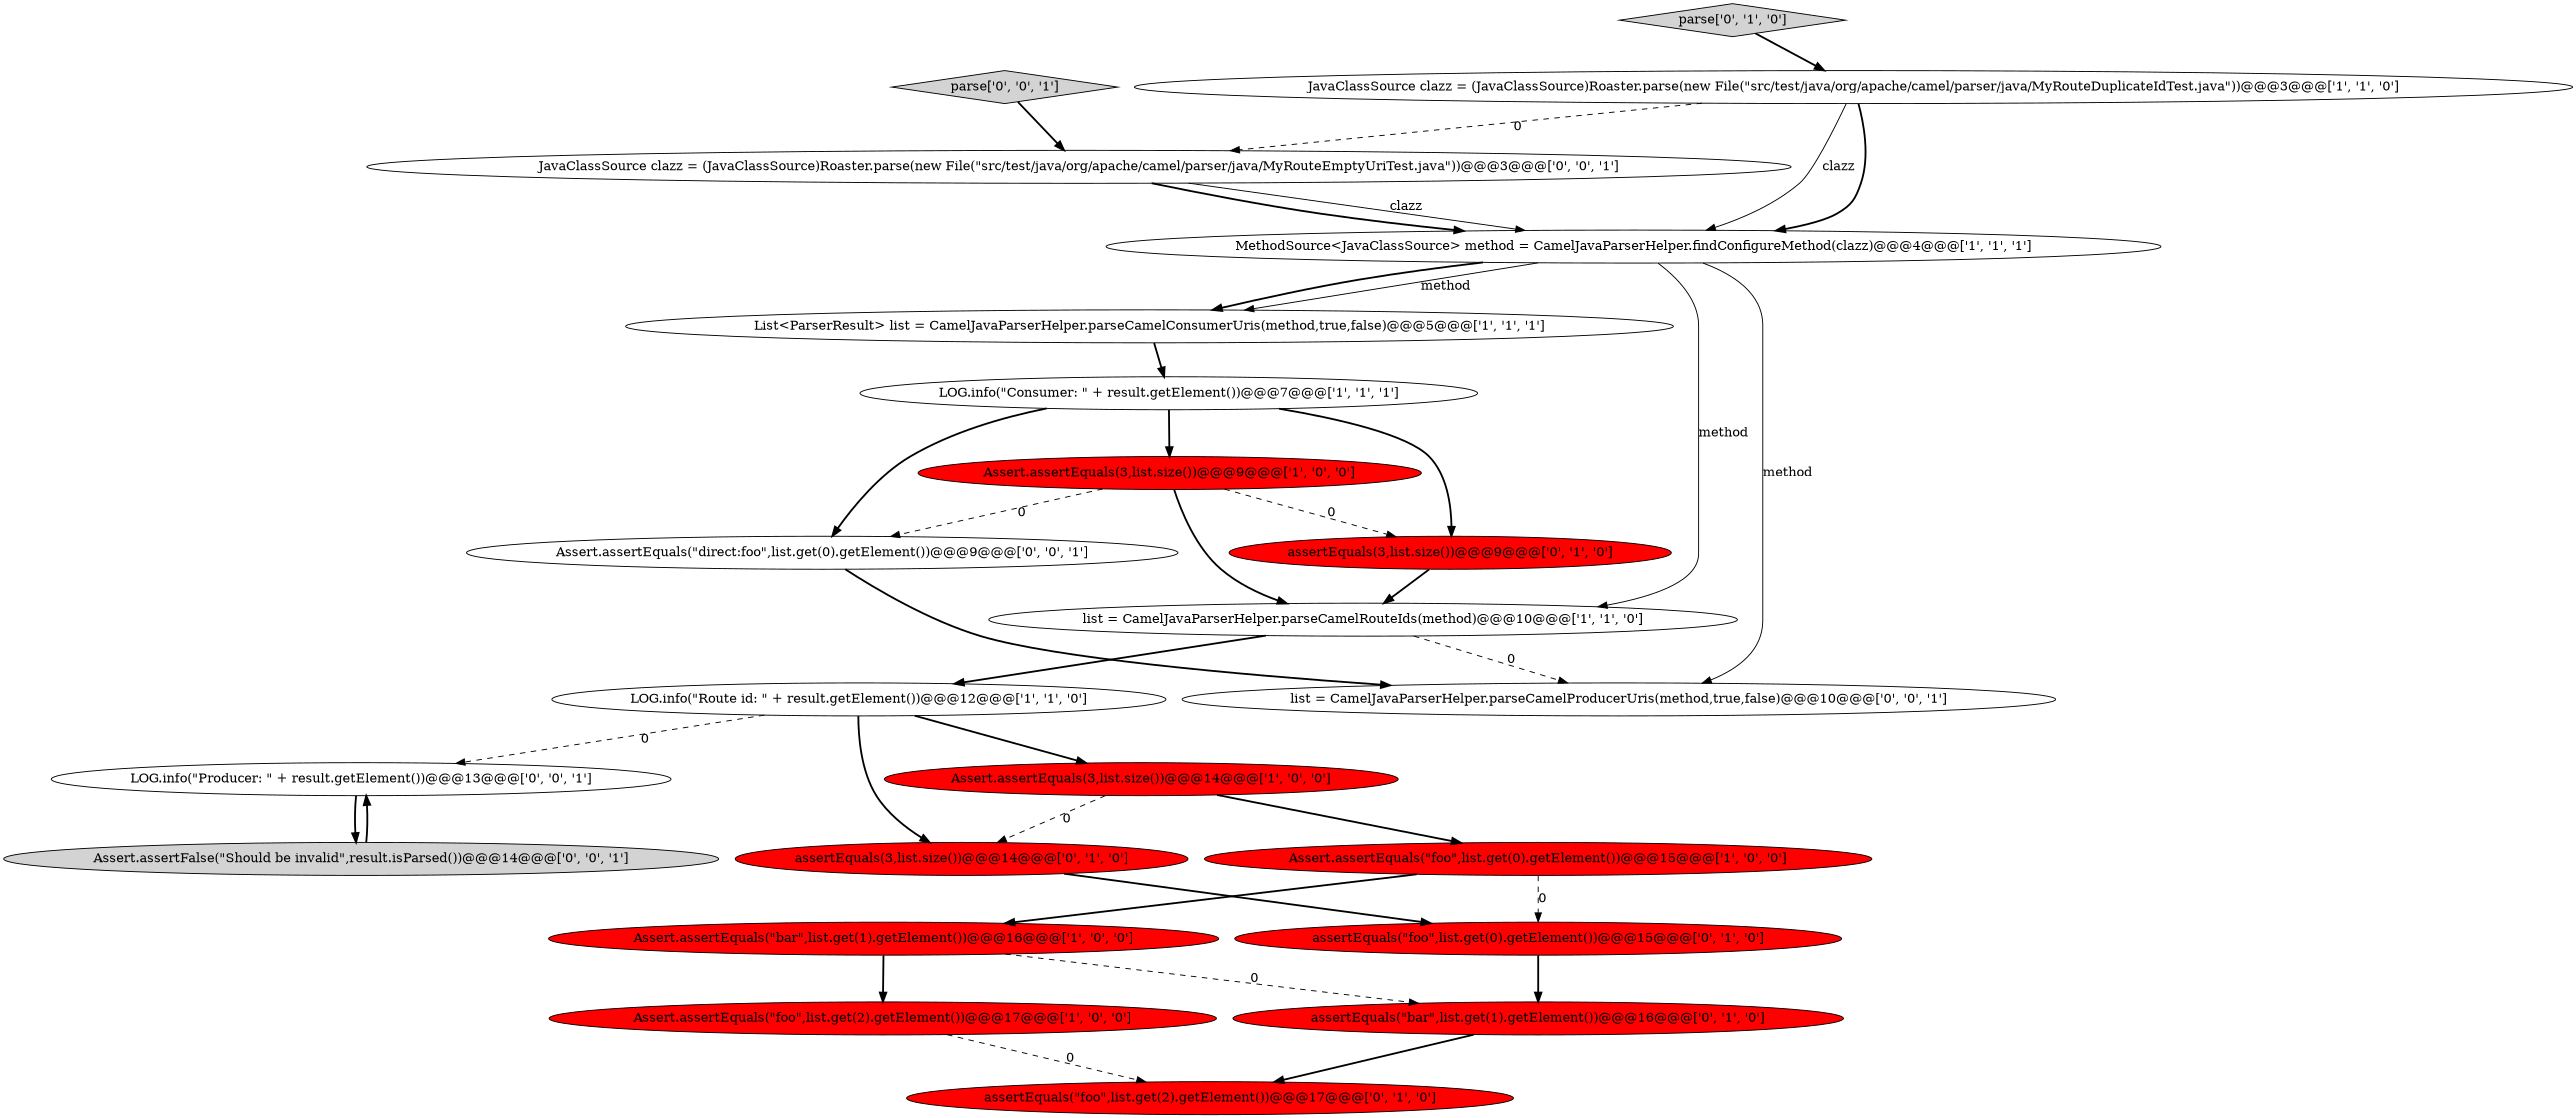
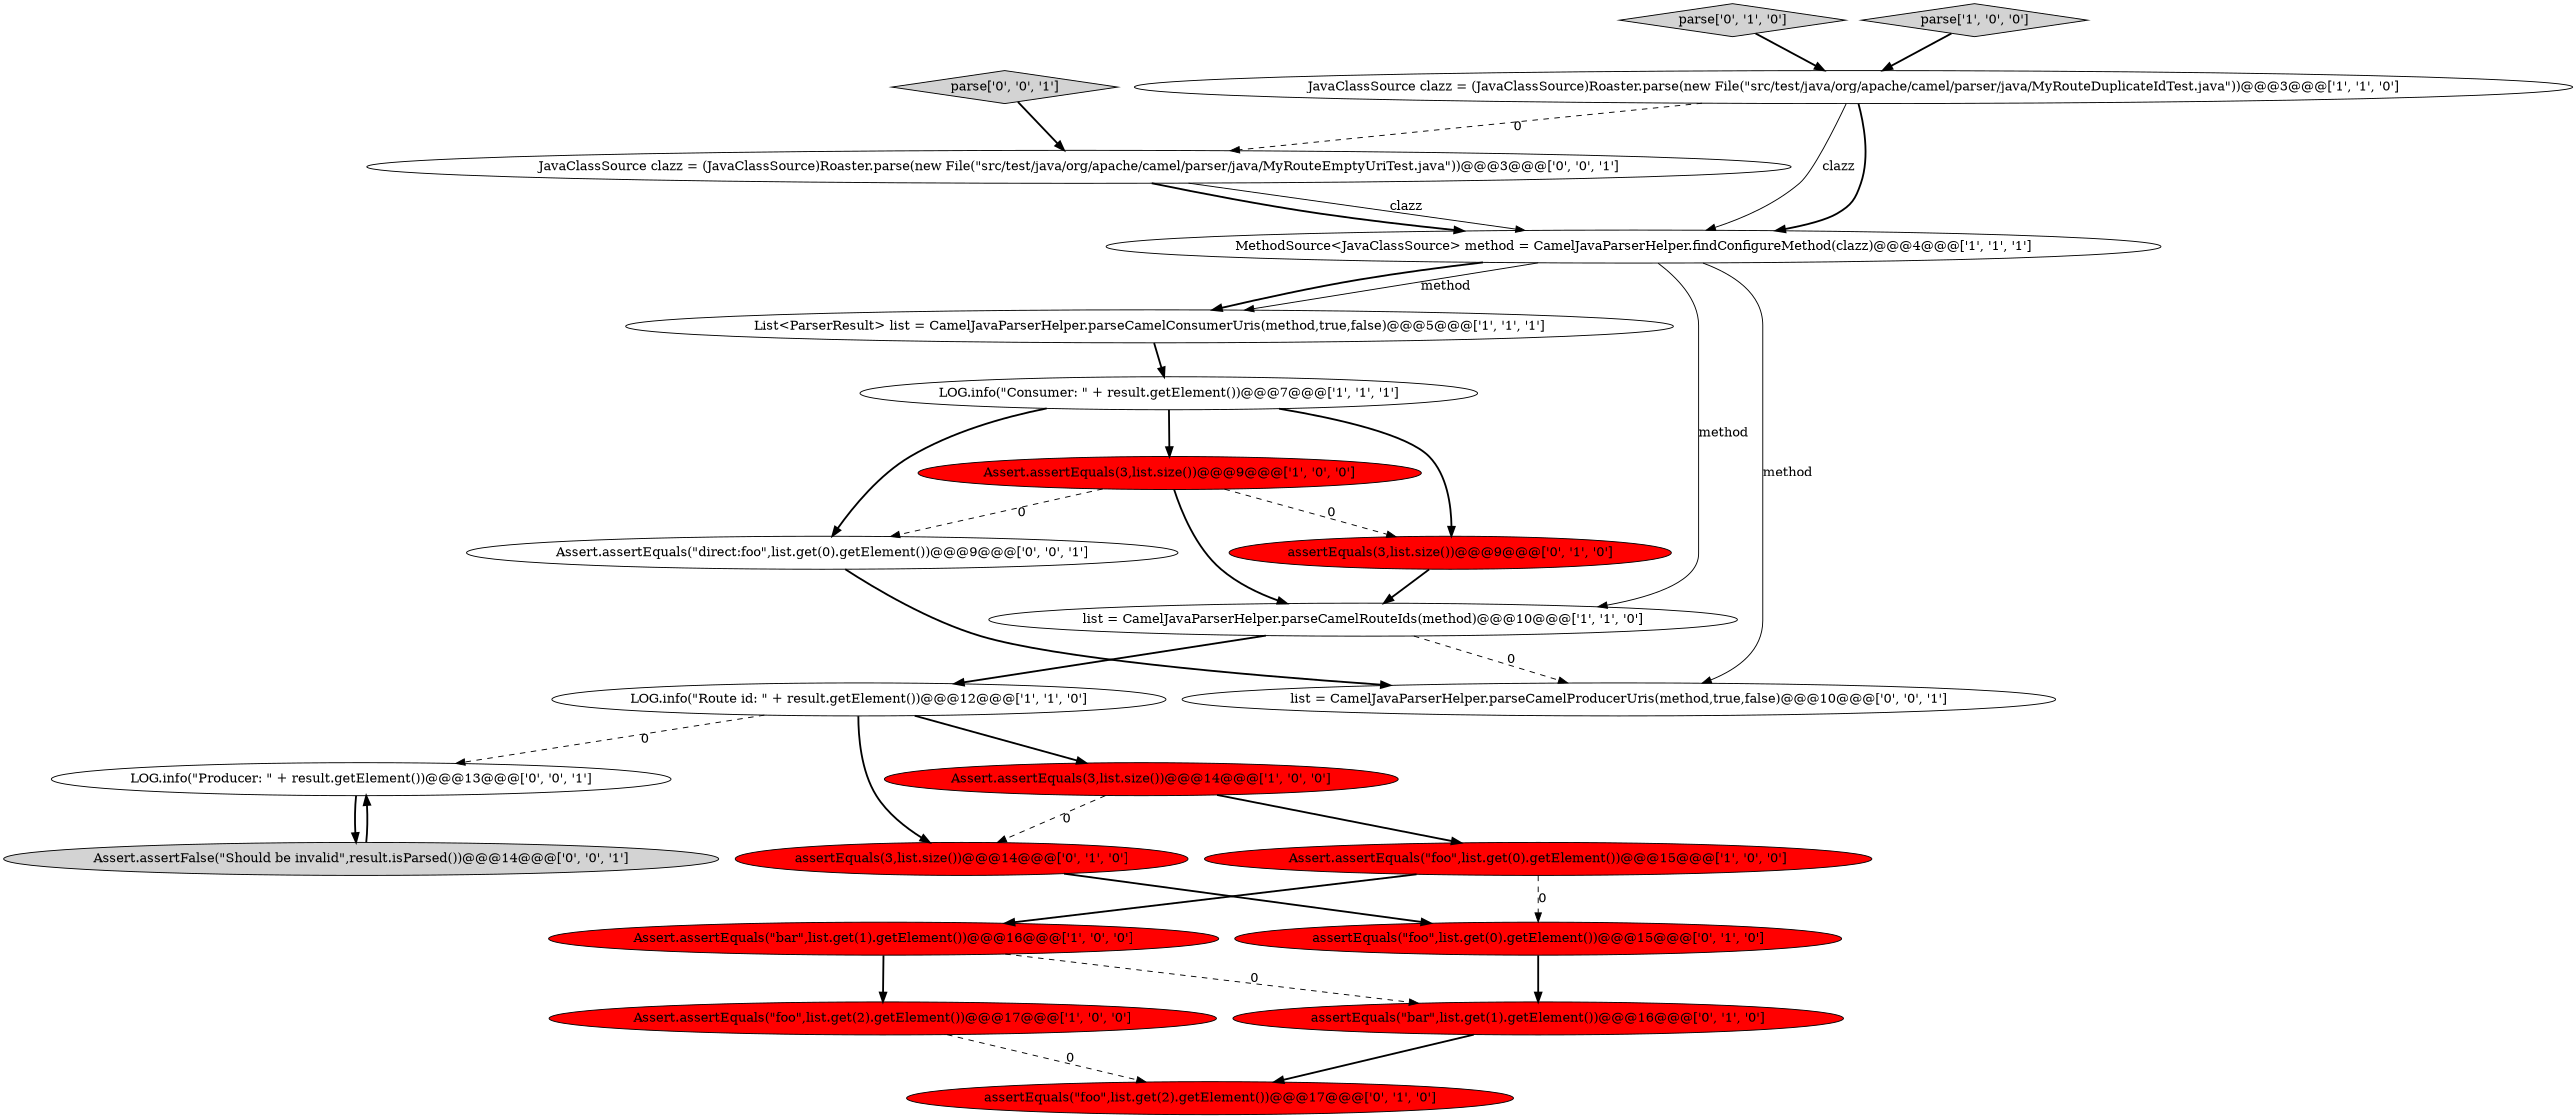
  digraph {
    node [fillcolor=white shape=ellipse style=filled]
    edge [style=bold]
    n1 [label="LOG.info(\"Producer: \" + result.getElement())@@@13@@@['0', '0', '1']"]
    n2 [fillcolor=lightgray label="Assert.assertFalse(\"Should be invalid\",result.isParsed())@@@14@@@['0', '0', '1']"]
    n3 [fillcolor=red label="Assert.assertEquals(\"bar\",list.get(1).getElement())@@@16@@@['1', '0', '0']"]
    n4 [fillcolor=red label="Assert.assertEquals(\"foo\",list.get(2).getElement())@@@17@@@['1', '0', '0']"]
    n5 [fillcolor=red label="assertEquals(\"bar\",list.get(1).getElement())@@@16@@@['0', '1', '0']"]
    n6 [fillcolor=red label="assertEquals(\"foo\",list.get(2).getElement())@@@17@@@['0', '1', '0']"]
    n7 [label="list = CamelJavaParserHelper.parseCamelRouteIds(method)@@@10@@@['1', '1', '0']"]
    n8 [label="list = CamelJavaParserHelper.parseCamelProducerUris(method,true,false)@@@10@@@['0', '0', '1']"]
    n9 [label="LOG.info(\"Route id: \" + result.getElement())@@@12@@@['1', '1', '0']"]
    n10 [fillcolor=red label="Assert.assertEquals(3,list.size())@@@14@@@['1', '0', '0']"]
    n11 [fillcolor=red label="assertEquals(3,list.size())@@@14@@@['0', '1', '0']"]
    n12 [label="MethodSource<JavaClassSource> method = CamelJavaParserHelper.findConfigureMethod(clazz)@@@4@@@['1', '1', '1']"]
    n13 [label="List<ParserResult> list = CamelJavaParserHelper.parseCamelConsumerUris(method,true,false)@@@5@@@['1', '1', '1']"]
    n14 [label="LOG.info(\"Consumer: \" + result.getElement())@@@7@@@['1', '1', '1']"]
    n15 [fillcolor=red label="assertEquals(\"foo\",list.get(0).getElement())@@@15@@@['0', '1', '0']"]
    n16 [fillcolor=red label="Assert.assertEquals(\"foo\",list.get(0).getElement())@@@15@@@['1', '0', '0']"]
    n17 [label="JavaClassSource clazz = (JavaClassSource)Roaster.parse(new File(\"src/test/java/org/apache/camel/parser/java/MyRouteEmptyUriTest.java\"))@@@3@@@['0', '0', '1']"]
    n18 [label="JavaClassSource clazz = (JavaClassSource)Roaster.parse(new File(\"src/test/java/org/apache/camel/parser/java/MyRouteDuplicateIdTest.java\"))@@@3@@@['1', '1', '0']"]
    n19 [fillcolor=lightgray label="parse['0', '1', '0']" shape=diamond]
    n20 [fillcolor=red label="Assert.assertEquals(3,list.size())@@@9@@@['1', '0', '0']"]
    n21 [fillcolor=red label="assertEquals(3,list.size())@@@9@@@['0', '1', '0']"]
    n22 [label="Assert.assertEquals(\"direct:foo\",list.get(0).getElement())@@@9@@@['0', '0', '1']"]
    n23 [fillcolor=lightgray label="parse['0', '0', '1']" shape=diamond]
+   n24 [fillcolor=lightgray label="parse['1', '0', '0']" shape=diamond]
    n1 -> n2
    n2 -> n1
    n3 -> n4
    n3 -> n5 [label=0 style=dashed]
    n4 -> n6 [label=0 style=dashed]
    n5 -> n6
    n7 -> n8 [label=0 style=dashed]
    n7 -> n9
    n9 -> n1 [label=0 style=dashed]
    n9 -> n10
    n9 -> n11
    n10 -> n11 [label=0 style=dashed]
    n10 -> n16
    n11 -> n15
    n12 -> n7 [label=method style=solid]
    n12 -> n8 [label=method style=solid]
    n12 -> n13 [label=method style=solid]
    n12 -> n13
    n13 -> n14
    n14 -> n20
    n14 -> n21
    n14 -> n22
    n15 -> n5
    n16 -> n3
    n16 -> n15 [label=0 style=dashed]
    n17 -> n12 [label=clazz style=solid]
    n17 -> n12
    n18 -> n12
    n18 -> n12 [label=clazz style=solid]
    n18 -> n17 [label=0 style=dashed]
    n19 -> n18
    n20 -> n7
    n20 -> n21 [label=0 style=dashed]
    n20 -> n22 [label=0 style=dashed]
    n21 -> n7
    n22 -> n8
    n23 -> n17
+   n24 -> n18
  }
